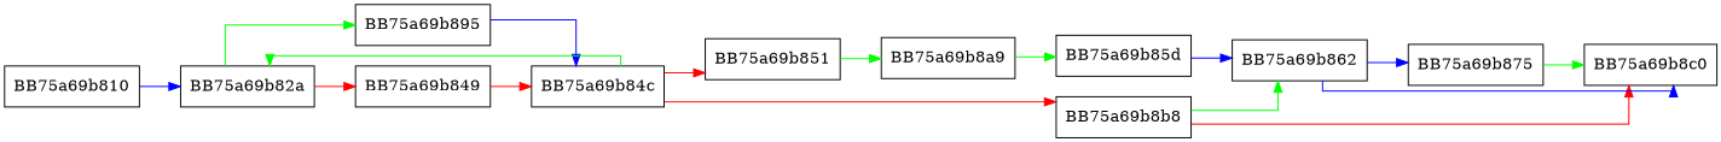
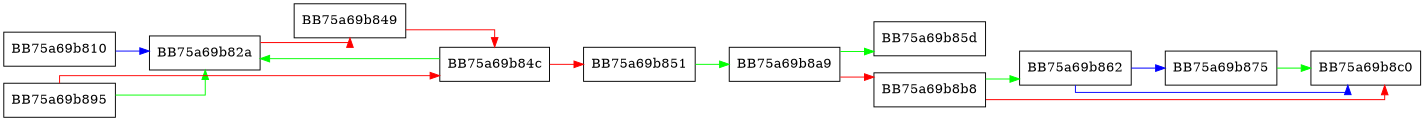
  digraph {
    rankdir=LR
    splines=ortho
    node [shape=box]
    edge [color=green]
    BB75a69b810
    BB75a69b82a
    BB75a69b895
    BB75a69b849
    BB75a69b84c
    BB75a69b851
    BB75a69b8a9
    BB75a69b85d
    BB75a69b8b8
    BB75a69b862
    BB75a69b8c0
    BB75a69b875
    BB75a69b810 -> BB75a69b82a [color=blue]
-   BB75a69b82a -> BB75a69b895
+   BB75a69b895 -> BB75a69b82a
    BB75a69b82a -> BB75a69b849 [color=red]
-   BB75a69b895 -> BB75a69b84c [color=blue]
+   BB75a69b895 -> BB75a69b84c [color=red]
    BB75a69b849 -> BB75a69b84c [color=red]
    BB75a69b84c -> BB75a69b82a
    BB75a69b84c -> BB75a69b851 [color=red]
    BB75a69b851 -> BB75a69b8a9
    BB75a69b8a9 -> BB75a69b85d
-   BB75a69b84c -> BB75a69b8b8 [color=red]
-   BB75a69b85d -> BB75a69b862 [color=blue]
+   BB75a69b8a9 -> BB75a69b8b8 [color=red]
    BB75a69b8b8 -> BB75a69b862
    BB75a69b8b8 -> BB75a69b8c0 [color=red]
    BB75a69b862 -> BB75a69b8c0 [color=blue]
    BB75a69b862 -> BB75a69b875 [color=blue]
    BB75a69b875 -> BB75a69b8c0
  }
